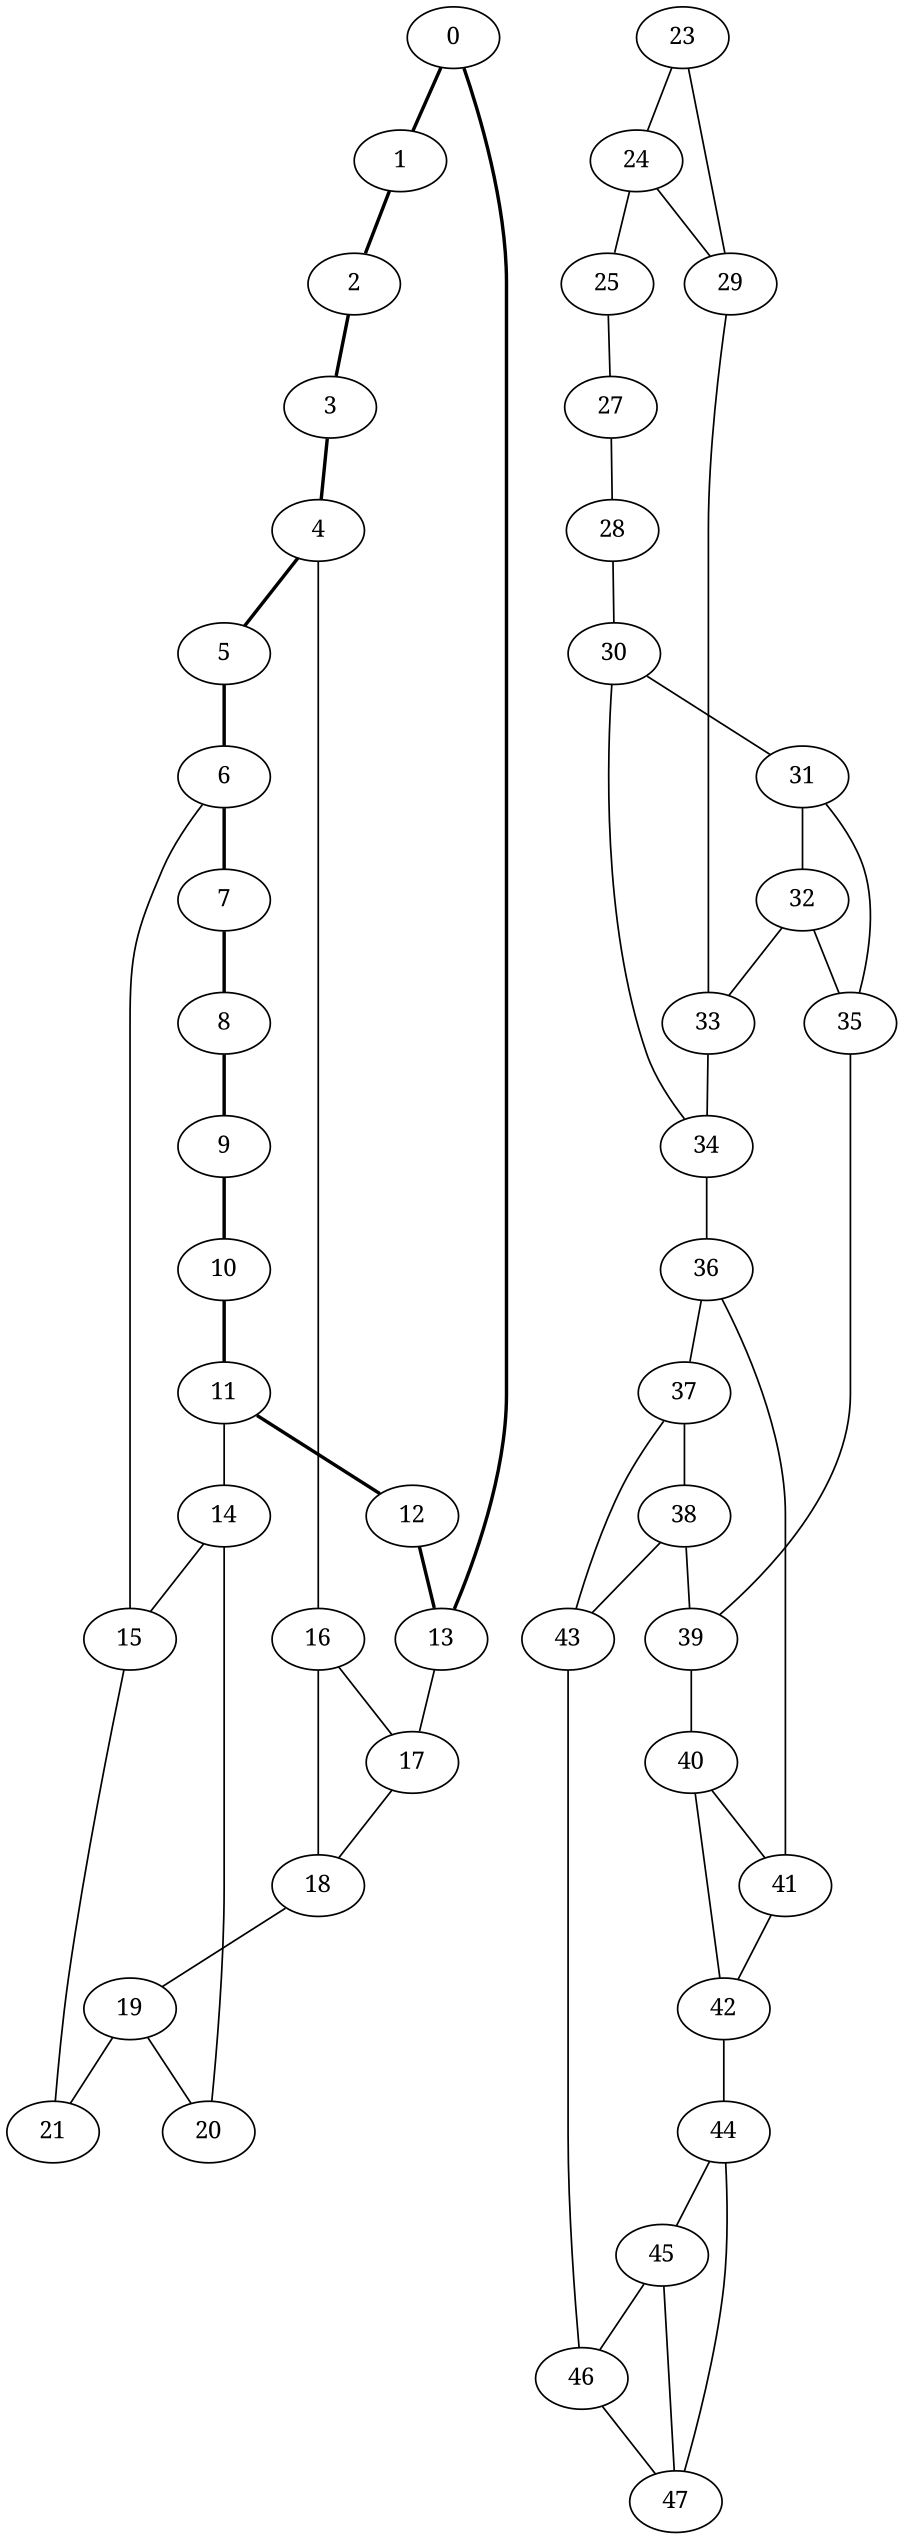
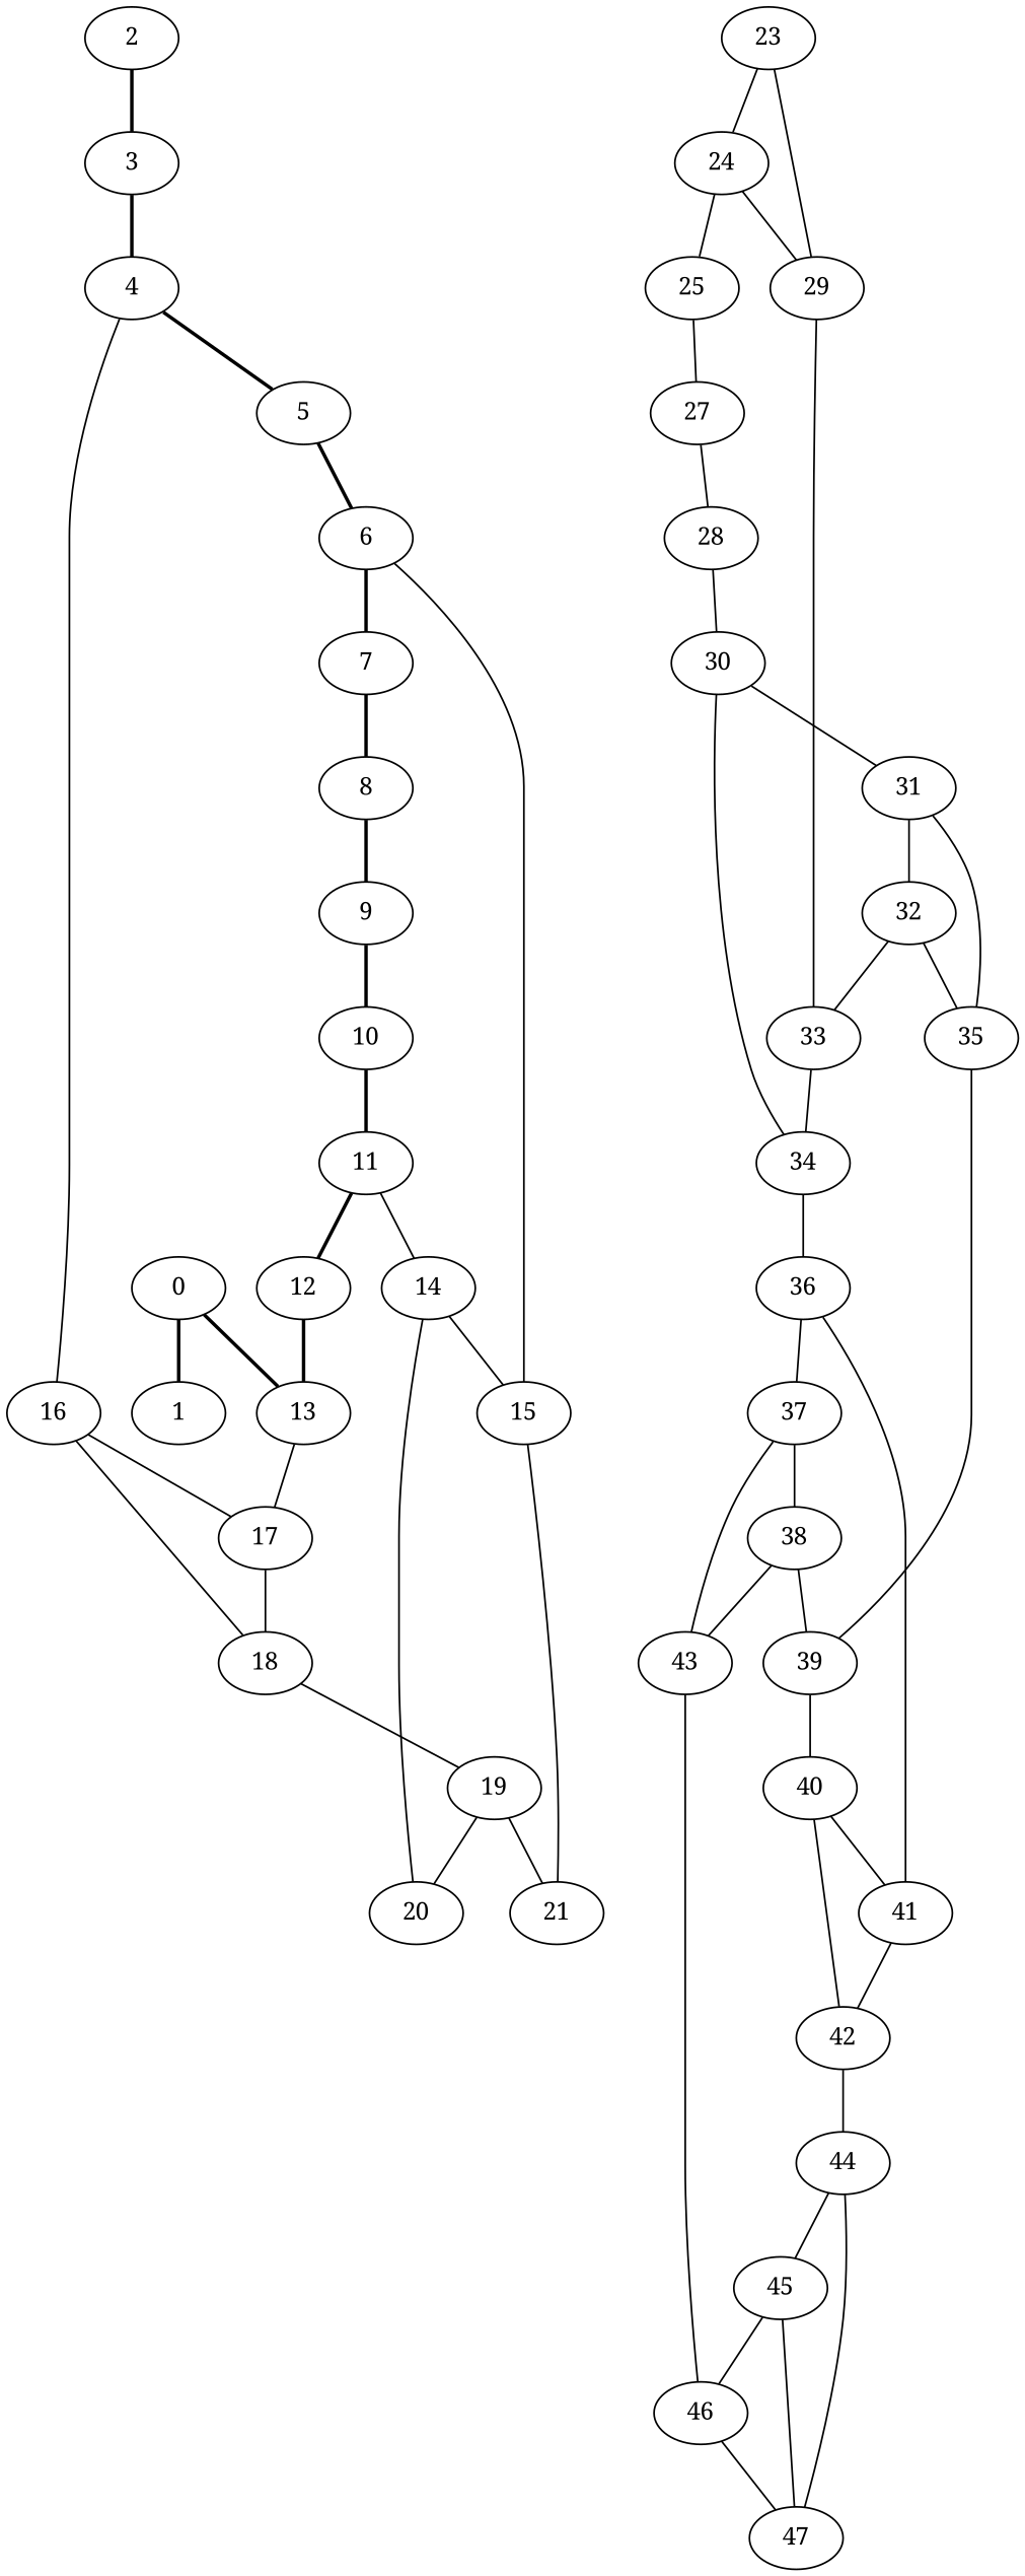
  graph {
    fontname="Noto Serif"
    node [fontname="Noto Serif"]
    edge [fontname="Noto Serif"]
    0
    1
    13
    2
    17
    3
    18
    4
    5
    16
    6
    7
    15
    19
    8
    21
    9
    10
    11
    12
    14
    20
    23
    24
    29
    28
    30
    27
    25
    33
    31
    34
    32
    35
    36
    39
    37
    41
    40
    38
    43
    42
    46
    44
    47
    45
    0 -- 1 [style=bold]
    0 -- 13 [style=bold]
-   1 -- 2 [style=bold]
    13 -- 17
    2 -- 3 [style=bold]
    17 -- 18
    3 -- 4 [style=bold]
    18 -- 19
    4 -- 5 [style=bold]
    4 -- 16
    5 -- 6 [style=bold]
    16 -- 17
    16 -- 18
    6 -- 7 [style=bold]
    6 -- 15
    7 -- 8 [style=bold]
    15 -- 21
    19 -- 21
    19 -- 20
    8 -- 9 [style=bold]
    9 -- 10 [style=bold]
    10 -- 11 [style=bold]
    11 -- 12 [style=bold]
    11 -- 14
    12 -- 13 [style=bold]
    14 -- 15
    14 -- 20
    23 -- 24
    23 -- 29
    24 -- 29
    24 -- 25
    29 -- 33
    28 -- 30
    30 -- 31
    30 -- 34
    27 -- 28
    25 -- 27
    33 -- 34
    31 -- 32
    31 -- 35
    34 -- 36
    32 -- 33
    32 -- 35
    35 -- 39
    36 -- 37
    36 -- 41
    39 -- 40
    37 -- 38
    37 -- 43
    41 -- 42
    40 -- 41
    40 -- 42
    38 -- 39
    38 -- 43
    43 -- 46
    42 -- 44
    46 -- 47
    44 -- 47
    44 -- 45
    45 -- 46
    45 -- 47
  }
